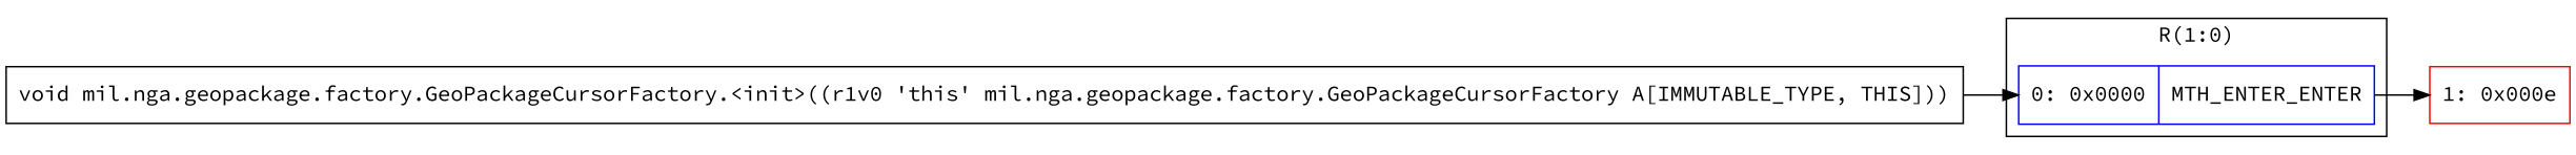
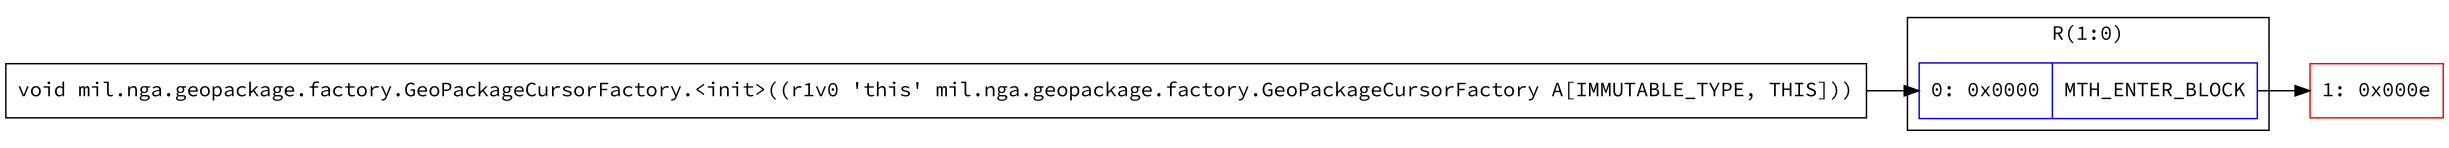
  digraph {
    rankdir=LR
    fontname="Source Code Pro"
    node [shape=record fontname="Source Code Pro"]
    edge [fontname="Source Code Pro"]
-   n1 [color=blue label="{0\:\ 0x0000|MTH_ENTER_ENTER\l}"]
+   n1 [color=blue label="{0\:\ 0x0000|MTH_ENTER_BLOCK\l}"]
    n2 [color=red label="{1\:\ 0x000e}"]
    n3 [label="{void mil.nga.geopackage.factory.GeoPackageCursorFactory.\<init\>((r1v0 'this' mil.nga.geopackage.factory.GeoPackageCursorFactory A[IMMUTABLE_TYPE, THIS])) }"]
    subgraph cluster_1 {
      label="R(1:0)"
      n1
    }
    n1 -> n2
    n3 -> n1
  }
